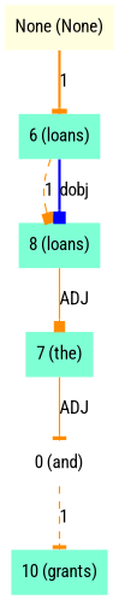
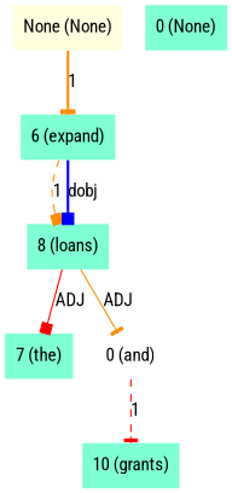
  digraph {
    fontname="Roboto Condensed"
    node [fillcolor=aquamarine fontname="Roboto Condensed" shape=plaintext style=filled]
    edge [arrowhead=tee color=darkorange dir=forward fontname="Roboto Condensed" style=bold]
    n1 [fillcolor=lightyellow label="None (None)"]
-   n2 [label="6 (loans)"]
+   n2 [label="6 (expand)"]
    n3 [label="8 (loans)"]
    n4 [label="7 (the)"]
    n5 [fillcolor=white label="0 (and)"]
+   n6 [label="0 (None)"]
    n7 [label="10 (grants)"]
    n1 -> n2 [label=1]
    n2 -> n3 [arrowhead=box label=1 style=dashed]
    n2 -> n3 [arrowhead=box color=blue label=dobj]
-   n3 -> n4 [arrowhead=box label=ADJ style=solid]
-   n4 -> n5 [label=ADJ style=solid]
-   n5 -> n7 [label=1 style=dashed]
+   n3 -> n4 [arrowhead=box color=red label=ADJ style=solid]
+   n3 -> n5 [label=ADJ style=solid]
+   n5 -> n7 [color=red label=1 style=dashed]
  }
